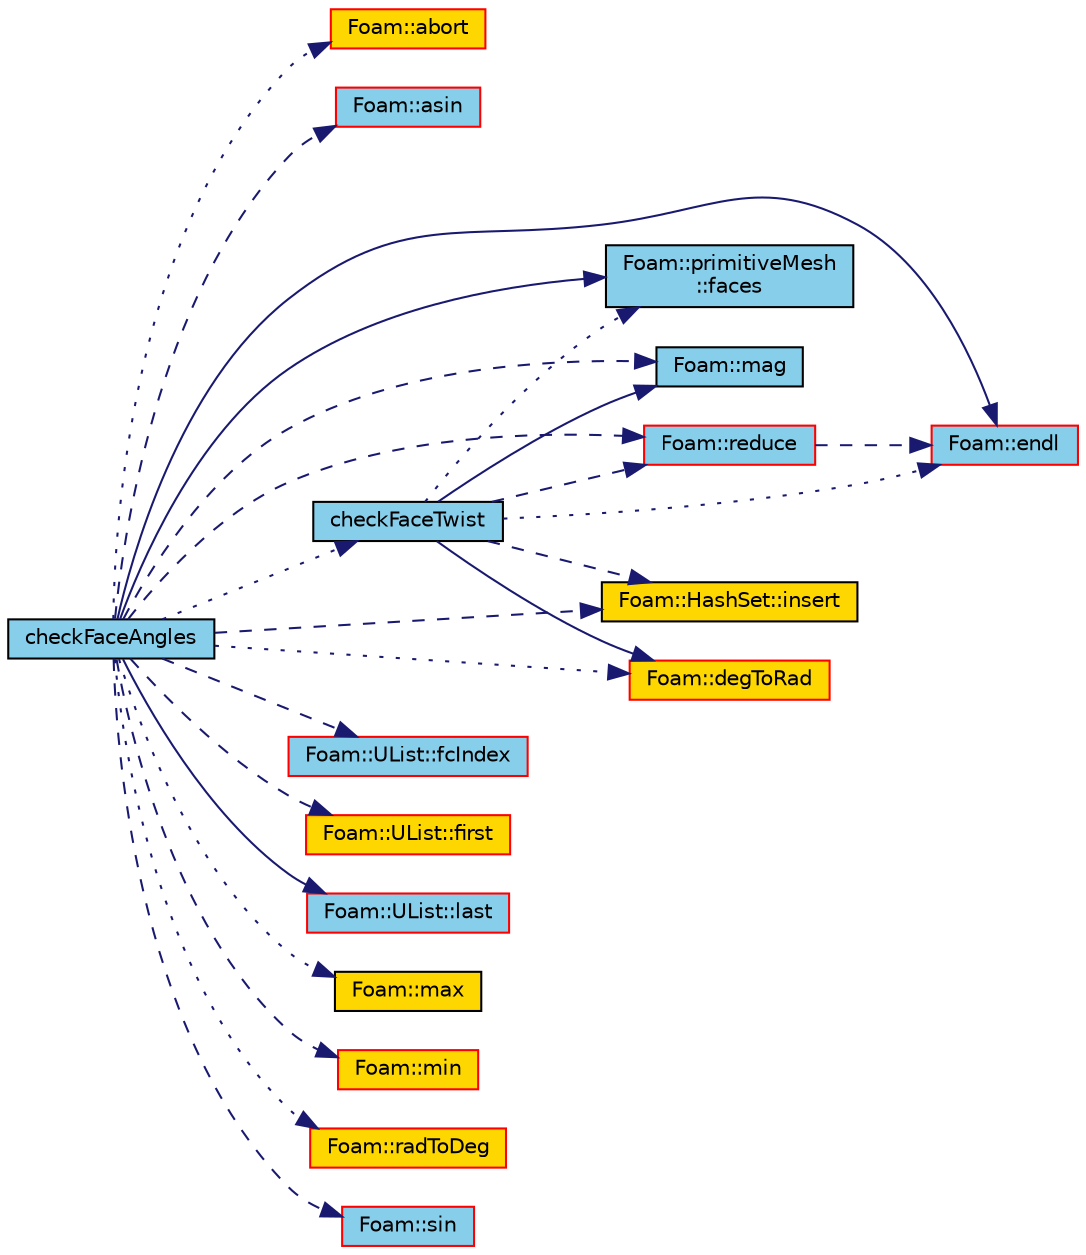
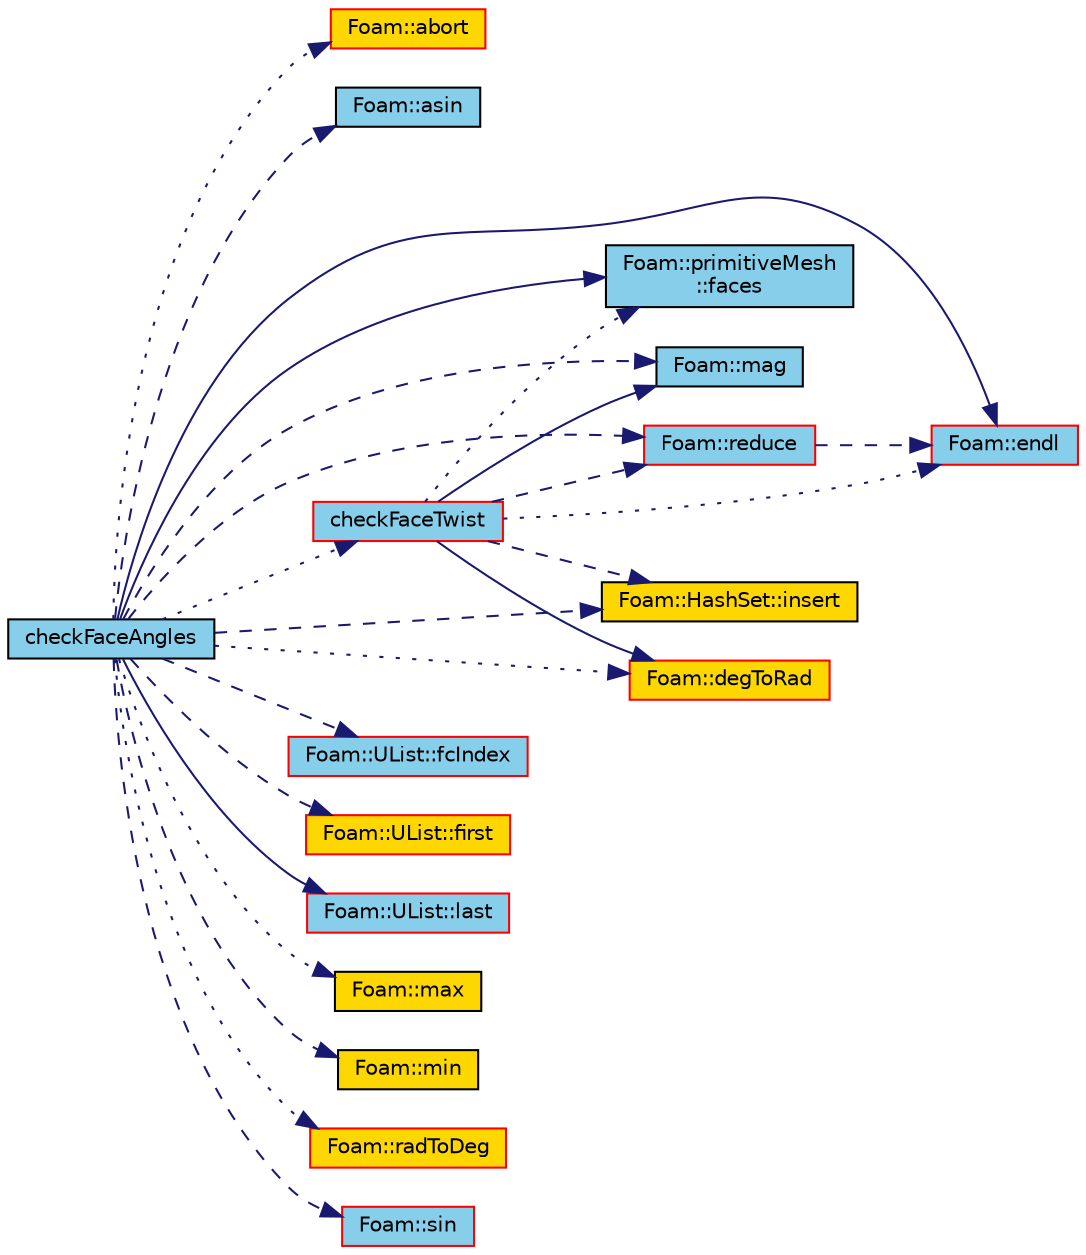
  digraph {
    rankdir=LR
    node [color=red fillcolor=skyblue fontname=Helvetica fontsize=10 shape=record style=filled]
    edge [color=midnightblue fontname=Helvetica fontsize=10 labelfontname=Helvetica labelfontsize=10 style=dashed]
    n1 [color=black fontcolor=black height=0.2 label=checkFaceAngles width=0.4]
    n2 [fillcolor=gold height=0.2 label="Foam::abort" width=0.4]
-   n3 [height=0.2 label="Foam::asin" width=0.4]
-   n4 [color=black height=0.2 label=checkFaceTwist width=0.4]
+   n3 [color=black height=0.2 label="Foam::asin" width=0.4]
+   n4 [height=0.2 label=checkFaceTwist width=0.4]
    n5 [color=black height=0.2 label="Foam::primitiveMesh\l::faces" width=0.4]
    n6 [color=black height=0.2 label="Foam::mag" width=0.4]
    n7 [color=black fillcolor=gold height=0.2 label="Foam::HashSet::insert" width=0.4]
    n8 [height=0.2 label="Foam::reduce" width=0.4]
    n9 [height=0.2 label="Foam::endl" width=0.4]
    n10 [fillcolor=gold height=0.2 label="Foam::degToRad" width=0.4]
    n11 [height=0.2 label="Foam::UList::fcIndex" width=0.4]
    n12 [fillcolor=gold height=0.2 label="Foam::UList::first" width=0.4]
    n13 [height=0.2 label="Foam::UList::last" width=0.4]
    n14 [color=black fillcolor=gold height=0.2 label="Foam::max" width=0.4]
-   n15 [fillcolor=gold height=0.2 label="Foam::min" width=0.4]
+   n15 [color=black fillcolor=gold height=0.2 label="Foam::min" width=0.4]
    n16 [fillcolor=gold height=0.2 label="Foam::radToDeg" width=0.4]
    n17 [height=0.2 label="Foam::sin" width=0.4]
    n1 -> n2 [style=dotted]
    n1 -> n3
    n1 -> n4 [style=dotted]
    n1 -> n5 [style=solid]
    n1 -> n6
    n1 -> n7
    n1 -> n8
    n1 -> n9 [style=solid]
    n1 -> n10 [style=dotted]
    n1 -> n11
    n1 -> n12
    n1 -> n13 [style=solid]
    n1 -> n14 [style=dotted]
    n1 -> n15
    n1 -> n16 [style=dotted]
    n1 -> n17
    n4 -> n5 [style=dotted]
    n4 -> n6 [style=solid]
    n4 -> n7
    n4 -> n8
    n4 -> n9 [style=dotted]
    n4 -> n10 [style=solid]
    n8 -> n9
  }
